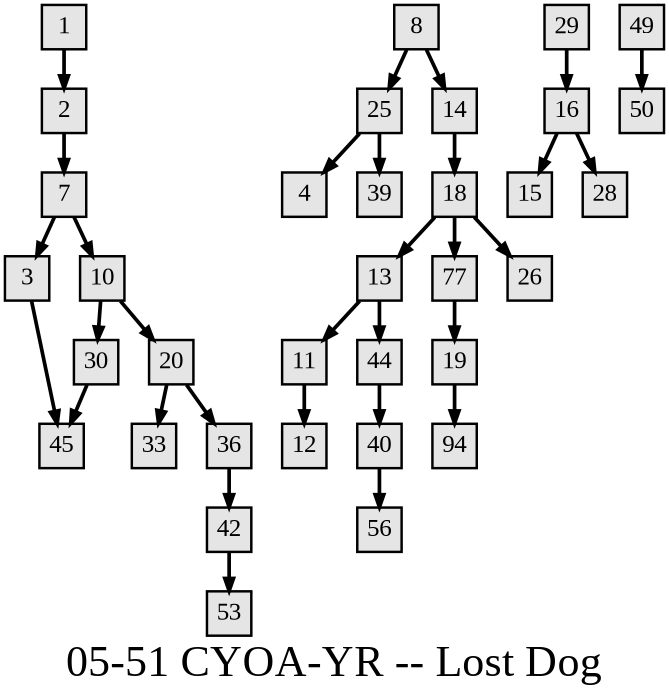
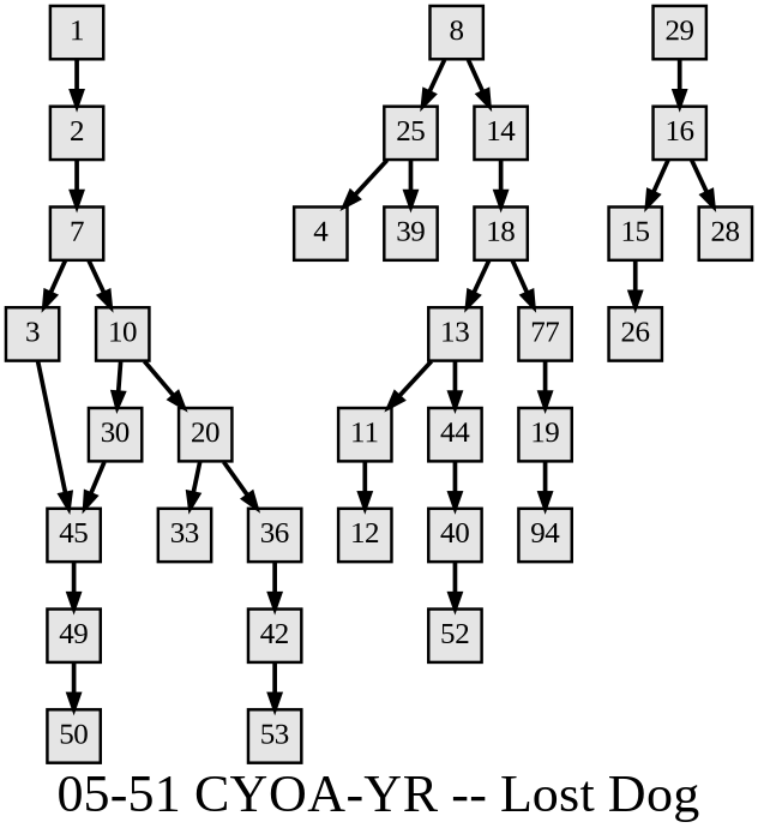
  digraph {
    fontname="Liberation Serif"
    fontsize=36
    label="05-51 CYOA-YR -- Lost Dog"
    nodesep=0.35
    ordering=out
    rankdir=TB
    ranksep=0.45
    node [fillcolor=grey90 fixedsize=true fontname="Liberation Serif" fontsize=20 labelfloat=true margin="0,0" penwidth=2 regular=true shape=rect style=filled]
    edge [fontname="Liberation Serif" fontsize=12 labelfloat=true penwidth=3]
    1
    2
    7
    3
    10
    8
    25
    14
    45
    30
    20
    4
    39
    18
    29
    16
    15
    28
    33
    36
    n21 [label=13]
    n22 [label=77]
    49
    42
    11
    12
    44
    19
    26
    40
    n31 [label=94]
    53
-   52 [label=56]
+   52
    50
    1 -> 2
    2 -> 7
    7 -> 3
    7 -> 10
    3 -> 45
    10 -> 30
    10 -> 20
    8 -> 25
    8 -> 14
    25 -> 4
    25 -> 39
    14 -> 18
+   45 -> 49
    30 -> 45
    20 -> 33
    20 -> 36
    18 -> n21
    18 -> n22
    29 -> 16
    16 -> 15
    16 -> 28
-   18 -> 26
+   15 -> 26
    36 -> 42
    n21 -> 11
    n21 -> 44
    n22 -> 19
    49 -> 50
    42 -> 53
    11 -> 12
    44 -> 40
    19 -> n31
    40 -> 52
  }
